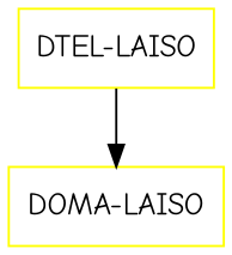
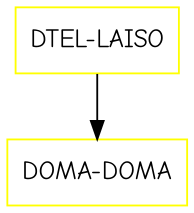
  digraph {
    fontname="Comic Neue"
    node [color=yellow shape=box fontname="Comic Neue"]
    "DTEL-LAISO"
-   "DOMA-LAISO"
+   "DOMA-LAISO" [label="DOMA-DOMA"]
    "DTEL-LAISO" -> "DOMA-LAISO" [fontname="Comic Neue"]
  }
